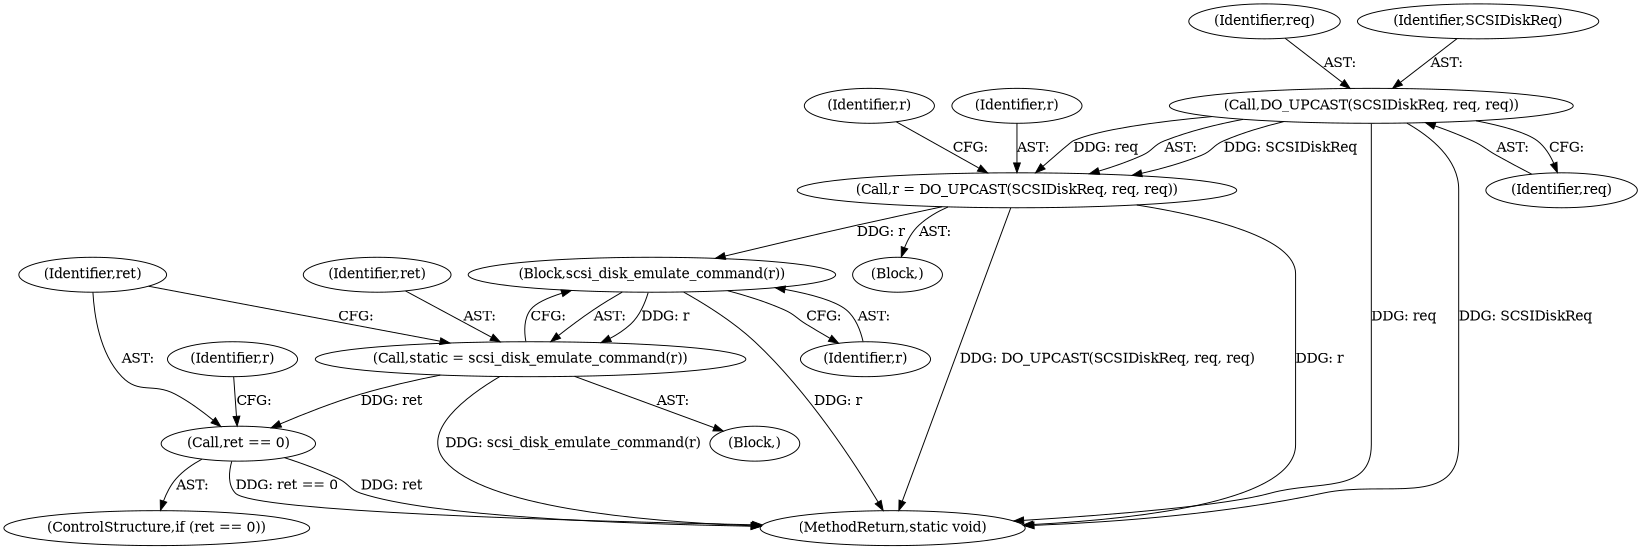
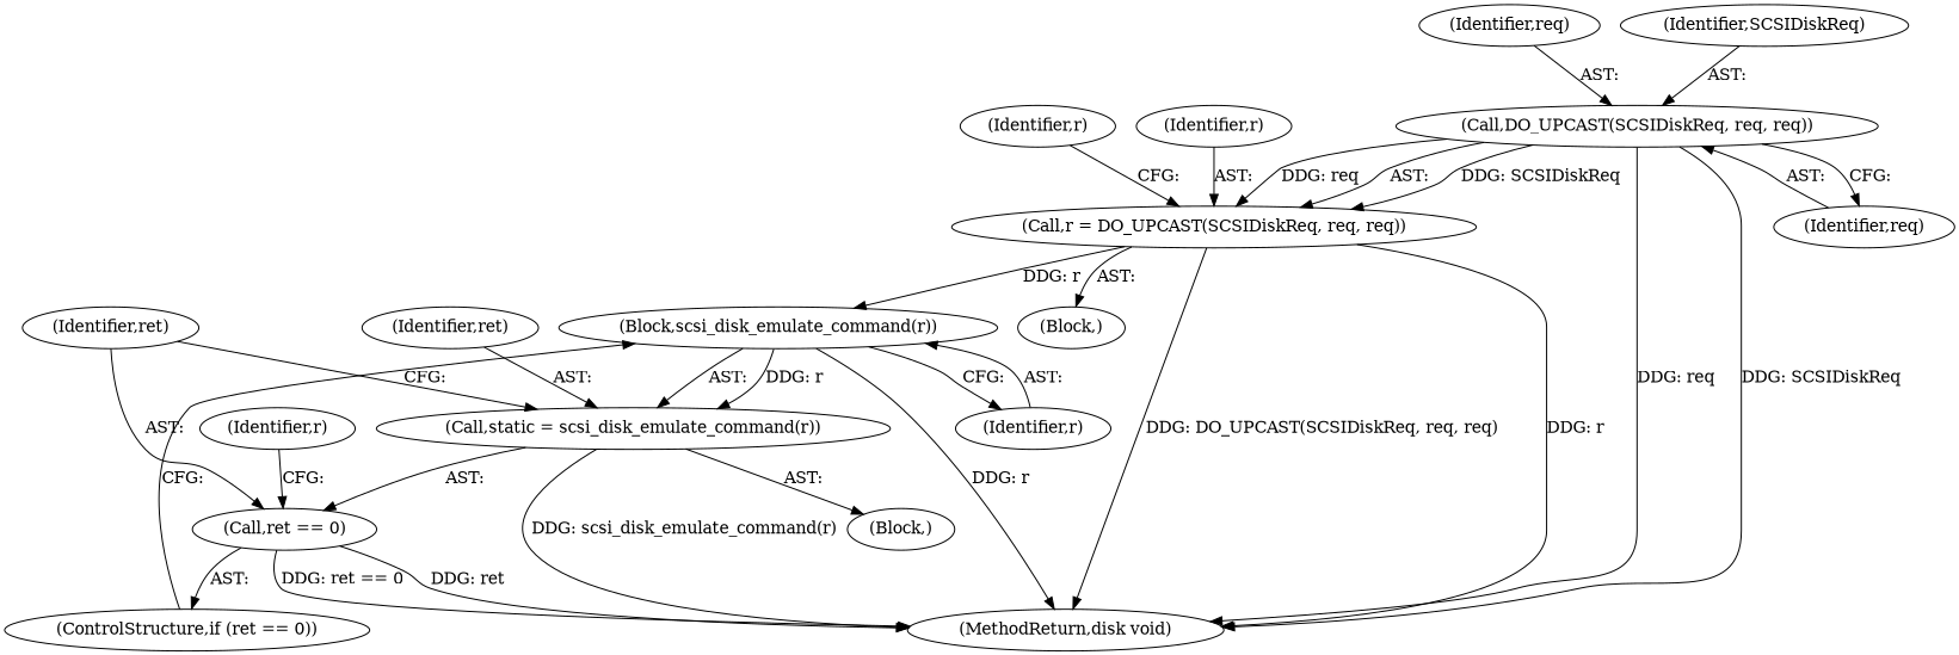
  digraph {
    n1 [label="(Call,r = DO_UPCAST(SCSIDiskReq, req, req))"]
    n2 [label="(Block,scsi_disk_emulate_command(r))"]
    n3 [label="(Block,)"]
-   n4 [label="(MethodReturn,static void)"]
+   n4 [label="(MethodReturn,disk void)"]
    n5 [label="(Call,DO_UPCAST(SCSIDiskReq, req, req))"]
    n6 [label="(Identifier,req)"]
    n7 [label="(Call,static = scsi_disk_emulate_command(r))"]
    n8 [label="(Identifier,r)"]
    n9 [label="(Call,ret == 0)"]
    n10 [label="(Block,)"]
    n11 [label="(ControlStructure,if (ret == 0))"]
    n12 [label="(Identifier,ret)"]
    n13 [label="(Identifier,ret)"]
    n14 [label="(Identifier,req)"]
    n15 [label="(Identifier,SCSIDiskReq)"]
    n16 [label="(Identifier,r)"]
    n17 [label="(Identifier,r)"]
    n18 [label="(Identifier,r)"]
    n1 -> n2 [label="DDG: r"]
    n1 -> n3 [label="AST: "]
    n1 -> n4 [label="DDG: DO_UPCAST(SCSIDiskReq, req, req)"]
    n1 -> n4 [label="DDG: r"]
    n2 -> n4 [label="DDG: r"]
    n2 -> n7 [label="AST: "]
    n2 -> n7 [label="DDG: r"]
    n2 -> n8 [label="CFG: "]
    n5 -> n1 [label="AST: "]
    n5 -> n1 [label="DDG: SCSIDiskReq"]
    n5 -> n1 [label="DDG: req"]
    n5 -> n4 [label="DDG: req"]
    n5 -> n4 [label="DDG: SCSIDiskReq"]
    n5 -> n6 [label="CFG: "]
    n6 -> n5 [label="AST: "]
-   n7 -> n2 [label="CFG: "]
+   n11 -> n2 [label="CFG: "]
    n7 -> n4 [label="DDG: scsi_disk_emulate_command(r)"]
-   n7 -> n9 [label="DDG: ret"]
+   n7 -> n9 [label="AST: "]
    n7 -> n10 [label="AST: "]
    n8 -> n2 [label="AST: "]
    n9 -> n4 [label="DDG: ret == 0"]
    n9 -> n4 [label="DDG: ret"]
    n9 -> n11 [label="AST: "]
    n12 -> n7 [label="AST: "]
    n13 -> n7 [label="CFG: "]
    n13 -> n9 [label="AST: "]
    n14 -> n5 [label="AST: "]
    n15 -> n5 [label="AST: "]
    n16 -> n9 [label="CFG: "]
    n17 -> n1 [label="CFG: "]
    n18 -> n1 [label="AST: "]
  }
